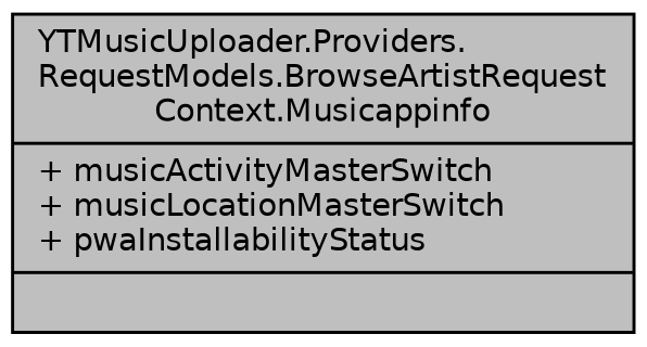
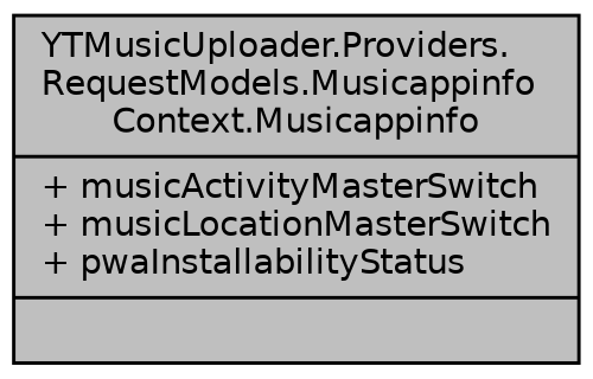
  digraph {
-   n1 [color=black fillcolor=grey75 fontcolor=black fontname=Helvetica fontsize=10 height=0.2 label="{YTMusicUploader.Providers.\lRequestModels.BrowseArtistRequest\lContext.Musicappinfo\n|+ musicActivityMasterSwitch\l+ musicLocationMasterSwitch\l+ pwaInstallabilityStatus\l|}" shape=record style=filled width=0.4]
+   n1 [color=black fillcolor=grey75 fontcolor=black fontname=Helvetica fontsize=10 height=0.2 label="{YTMusicUploader.Providers.\lRequestModels.Musicappinfo\lContext.Musicappinfo\n|+ musicActivityMasterSwitch\l+ musicLocationMasterSwitch\l+ pwaInstallabilityStatus\l|}" shape=record style=filled width=0.4]
  }
